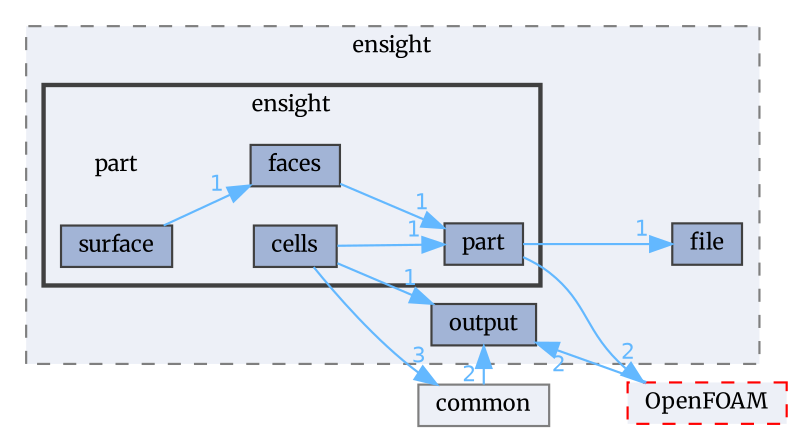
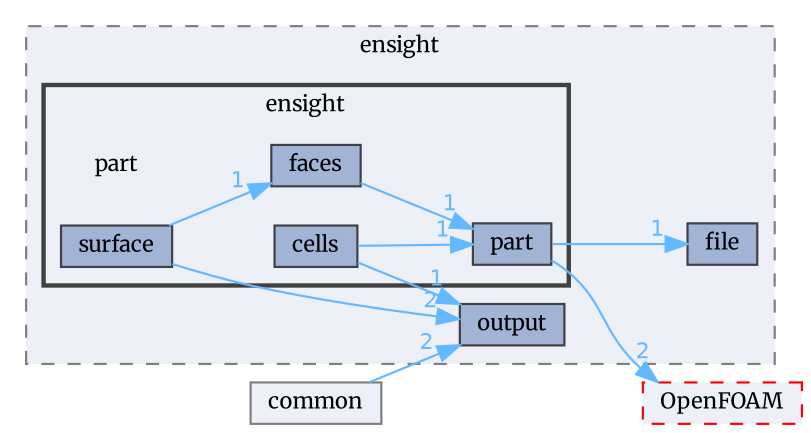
  digraph {
    compound=true
    fontname=Merriweather
    rankdir=LR
    node [fontname=Merriweather fontsize=10 shape=box color=grey25 fillcolor="#a2b4d6" style=filled]
    edge [color=steelblue1 fontcolor=steelblue1 fontname=Merriweather fontsize=10 headlabel=1 labeldistance=1.5 labelfontname=Helvetica labelfontsize=10]
    n1 [height=0.2 label=part shape=plaintext width=0.4 color="" fillcolor="" style=""]
    n2 [height=0.2 label=cells width=0.4]
    n3 [height=0.2 label=faces width=0.4]
    n4 [height=0.2 label=part width=0.4]
    n5 [height=0.2 label=surface width=0.4]
    n6 [height=0.2 label=output width=0.4]
    n7 [height=0.2 label=file width=0.4]
    n8 [color=grey50 fillcolor="#edf0f7" height=0.2 label=common width=0.4]
    n9 [color=red fillcolor="#edf0f7" height=0.2 label=OpenFOAM style="filled,dashed" width=0.4]
    subgraph cluster_1 {
      bgcolor="#edf0f7"
      fontsize=10
      label=ensight
      pencolor=grey50
      style="filled,dashed"
      n6
      n7
      subgraph cluster_2 {
        bgcolor="#edf0f7"
        fontsize=10
        label=ensight
        pencolor=grey25
        style="filled,bold"
        n1
        n2
        n3
        n4
        n5
      }
    }
    n2 -> n4
    n2 -> n6
-   n2 -> n8 [headlabel=3]
    n3 -> n4
    n4 -> n7
    n4 -> n9 [headlabel=2]
    n5 -> n3
-   n9 -> n6 [headlabel=2]
+   n5 -> n6 [headlabel=2]
    n8 -> n6 [headlabel=2]
  }
